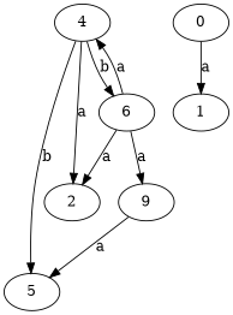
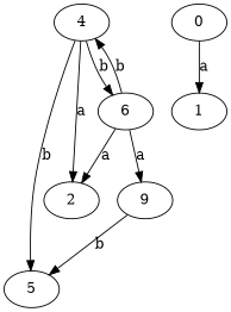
  strict digraph {
    n1 [label=9]
    5
    4
    2
    6
    0
    1
-   n1 -> 5 [label=a]
+   n1 -> 5 [label=b]
    4 -> 5 [label=b]
    4 -> 2 [label=a]
    4 -> 6 [label=b]
    6 -> n1 [label=a]
-   6 -> 4 [label=a]
+   6 -> 4 [label=b]
    6 -> 2 [label=a]
    0 -> 1 [label=a]
  }
